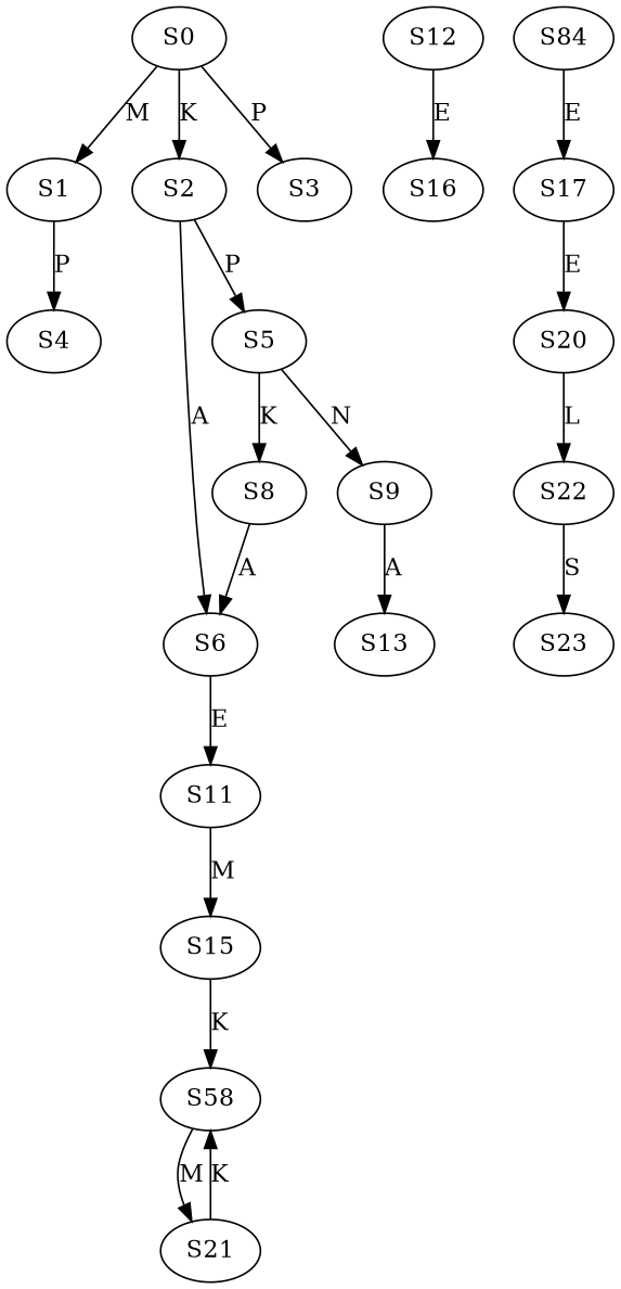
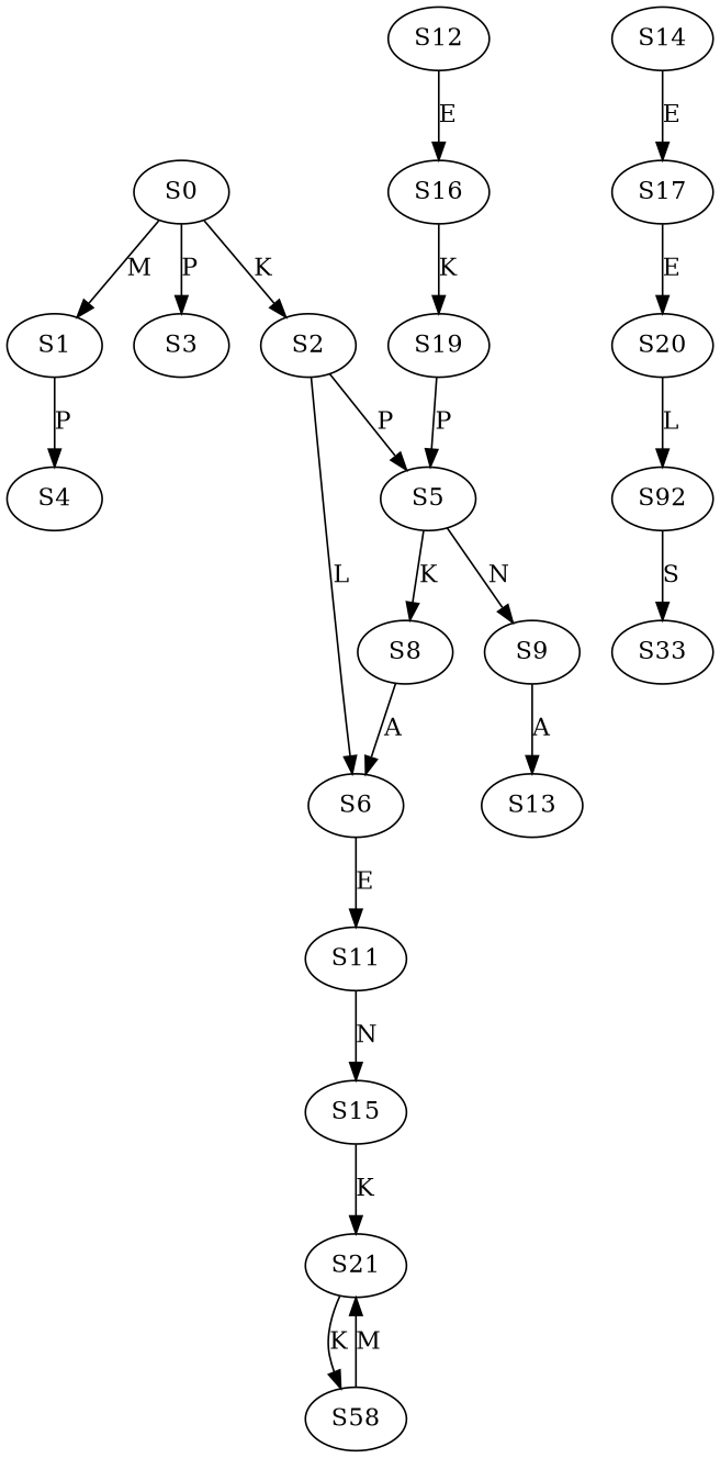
  strict digraph {
    S0
    S1
    S2
    S3
    S4
    S5
    S6
    S8
    S9
    S11
    S13
    S15
    S12
    S16
-   S14 [label=S84]
+   S14
    S17
    n17 [label=S58]
+   S19
    S20
    S21
-   S22
-   S23
+   S22 [label=S92]
+   S23 [label=S33]
    S0 -> S1 [label=M]
    S0 -> S2 [label=K]
    S0 -> S3 [label=P]
    S1 -> S4 [label=P]
    S2 -> S5 [label=P]
-   S2 -> S6 [label=A]
+   S2 -> S6 [label=L]
    S5 -> S8 [label=K]
    S5 -> S9 [label=N]
    S6 -> S11 [label=E]
    S8 -> S6 [label=A]
    S9 -> S13 [label=A]
-   S11 -> S15 [label=M]
-   S15 -> n17 [label=K]
+   S11 -> S15 [label=N]
+   S15 -> S21 [label=K]
    S12 -> S16 [label=E]
+   S16 -> S19 [label=K]
    S14 -> S17 [label=E]
    S17 -> S20 [label=E]
    n17 -> S21 [label=M]
+   S19 -> S5 [label=P]
    S20 -> S22 [label=L]
    S21 -> n17 [label=K]
    S22 -> S23 [label=S]
  }
